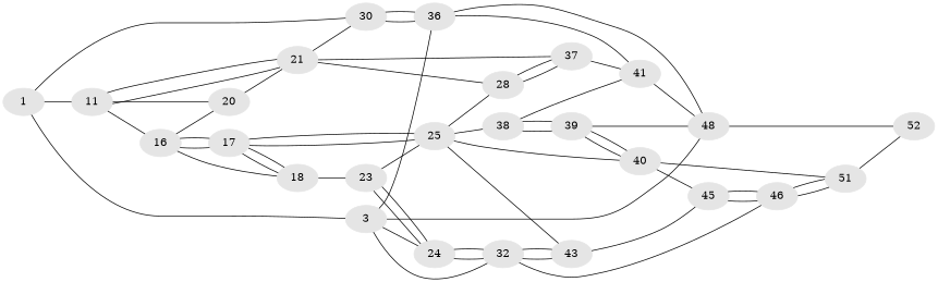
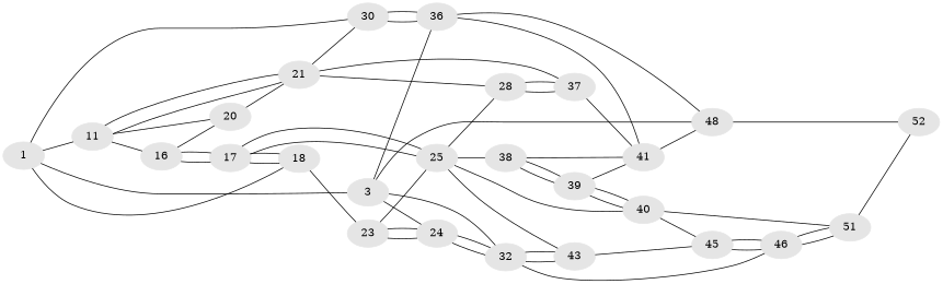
  graph {
    rankdir=LR
    node [color=gray90 style=filled]
    1 [super="+5+2"]
    3 [super="+34+9+4"]
    11 [super="+12"]
    18 [super="+19"]
    30
    24
    32 [super="+33"]
    36 [super="+47"]
    48 [super="+49"]
    16
    20
    21 [super="+22+31"]
    23
    43
    46
    41 [super="+42"]
    52
    17
    28
    37
    25 [super="+29+26"]
    38
    40 [super="+44"]
    39
    45
    51
    1 -- 3 [weight=2]
    1 -- 11 [weight=2]
-   16 -- 18
+   1 -- 18
    1 -- 30
    3 -- 24
    3 -- 32
    3 -- 36
    3 -- 48 [weight=2]
    11 -- 16
    11 -- 20
    11 -- 21
    11 -- 21
    18 -- 23
    30 -- 36
    30 -- 36
    24 -- 32
    24 -- 32
    32 -- 43
    32 -- 43
    32 -- 46
    36 -- 48
    36 -- 41
    48 -- 52 [weight=2]
    16 -- 20
    16 -- 17
    16 -- 17
    20 -- 21
    21 -- 30
    21 -- 28
    21 -- 37
    23 -- 24
    23 -- 24
    23 -- 25
    43 -- 45
    46 -- 51
    46 -- 51
    41 -- 48
    17 -- 18
    17 -- 18
    17 -- 25
    17 -- 25
    28 -- 37
    28 -- 37
    37 -- 41
    25 -- 43
    25 -- 28
    25 -- 38
    25 -- 40
    38 -- 41
    38 -- 39
    38 -- 39
    40 -- 45
    40 -- 51
-   39 -- 48
+   39 -- 41
    39 -- 40
    39 -- 40
    45 -- 46
    45 -- 46
    51 -- 52
  }
